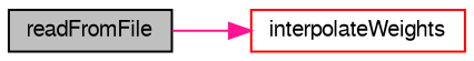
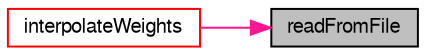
  digraph {
    rankdir=LR
    node [fontname=FreeSans fontsize=10 shape=record]
    n1 [color=black fillcolor=grey75 fontcolor=black height=0.2 label=readFromFile style=filled width=0.4]
    n2 [color=red height=0.2 label=interpolateWeights width=0.4]
-   n1 -> n2 [color=deeppink fontname=FreeSans fontsize=10 labelfontname=FreeSans labelfontsize=10 style=solid]
+   n2 -> n1 [color=deeppink fontname=FreeSans fontsize=10 labelfontname=FreeSans labelfontsize=10 style=solid]
  }
